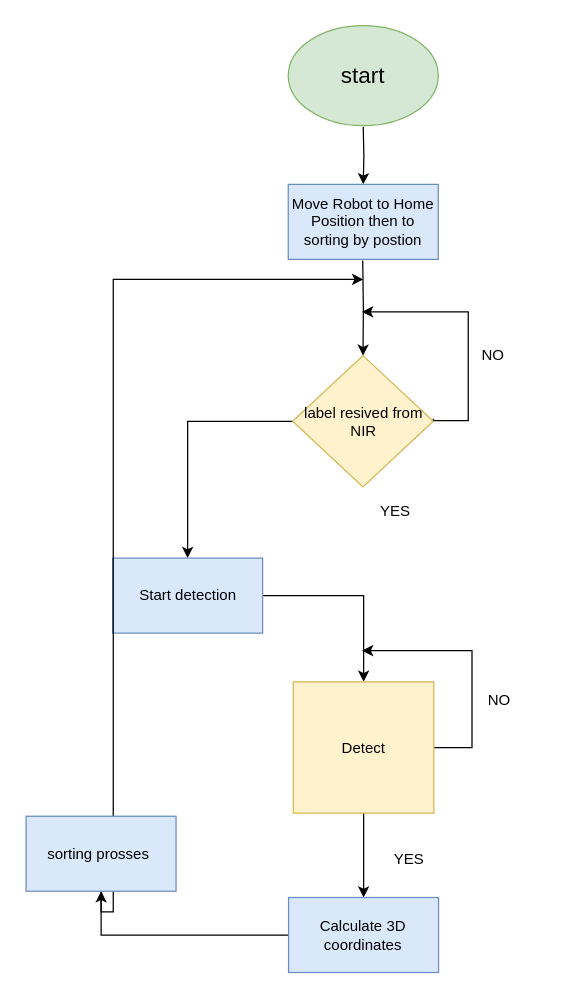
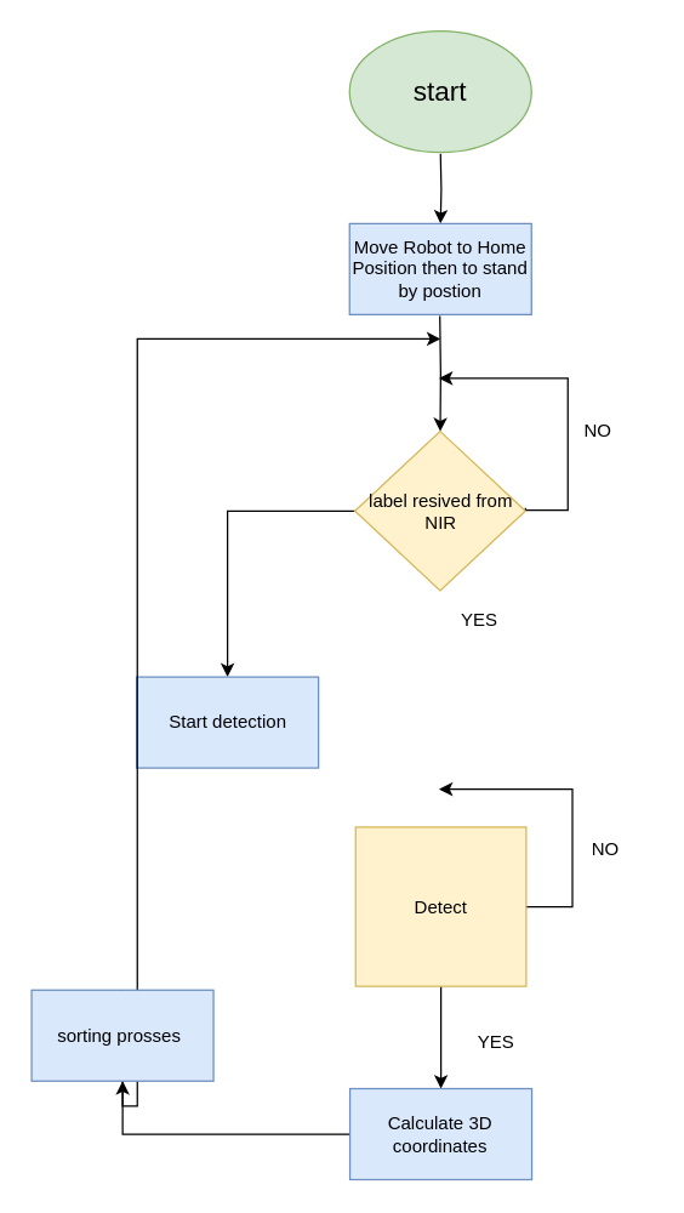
  <mxCell id="0" />
  <mxCell id="1" parent="0" />
  <mxCell id="2" value="&lt;font style=&quot;font-size: 18px;&quot;&gt;start&lt;/font&gt;" style="ellipse;whiteSpace=wrap;html=1;fillColor=#d5e8d4;strokeColor=#82b366;" parent="1" vertex="1"><mxGeometry x="230" y="20" width="120" height="80" as="geometry" /></mxCell>
  <mxCell id="3" value="" style="edgeStyle=orthogonalEdgeStyle;rounded=0;orthogonalLoop=1;jettySize=auto;html=1;" parent="1" target="4" edge="1"><mxGeometry relative="1" as="geometry"><mxPoint x="290" y="101" as="sourcePoint" /></mxGeometry></mxCell>
- <mxCell id="4" value="Move Robot to Home Position then to sorting by postion" style="rounded=0;whiteSpace=wrap;html=1;fillColor=#dae8fc;strokeColor=#6c8ebf;" parent="1" vertex="1"><mxGeometry x="230" y="147" width="120" height="60" as="geometry" /></mxCell>
+ <mxCell id="4" value="Move Robot to Home Position then to stand by postion" style="rounded=0;whiteSpace=wrap;html=1;fillColor=#dae8fc;strokeColor=#6c8ebf;" parent="1" vertex="1"><mxGeometry x="230" y="147" width="120" height="60" as="geometry" /></mxCell>
  <mxCell id="5" value="" style="edgeStyle=orthogonalEdgeStyle;rounded=0;orthogonalLoop=1;jettySize=auto;html=1;" parent="1" target="9" edge="1"><mxGeometry relative="1" as="geometry"><mxPoint x="289.571" y="207.92" as="sourcePoint" /></mxGeometry></mxCell>
  <mxCell id="6" value="" style="endArrow=none;html=1;rounded=0;entryX=0;entryY=0.5;entryDx=0;entryDy=0;" parent="1" edge="1"><mxGeometry width="50" height="50" relative="1" as="geometry"><mxPoint x="234" y="317" as="sourcePoint" /><mxPoint x="234" y="317" as="targetPoint" /></mxGeometry></mxCell>
  <mxCell id="7" style="edgeStyle=orthogonalEdgeStyle;rounded=0;orthogonalLoop=1;jettySize=auto;html=1;exitX=1;exitY=0.5;exitDx=0;exitDy=0;" parent="1" edge="1"><mxGeometry relative="1" as="geometry"><mxPoint x="289" y="249" as="targetPoint" /><mxPoint x="346" y="334.5" as="sourcePoint" /><Array as="points"><mxPoint x="346" y="336" /><mxPoint x="374" y="336" /><mxPoint x="374" y="249" /></Array></mxGeometry></mxCell>
  <mxCell id="8" value="" style="edgeStyle=orthogonalEdgeStyle;rounded=0;orthogonalLoop=1;jettySize=auto;html=1;" parent="1" source="9" target="12" edge="1"><mxGeometry relative="1" as="geometry" /></mxCell>
  <mxCell id="9" value="label resived from NIR" style="rhombus;whiteSpace=wrap;html=1;fillColor=#fff2cc;strokeColor=#d6b656;" parent="1" vertex="1"><mxGeometry x="233.5" y="284" width="112.5" height="105" as="geometry" /></mxCell>
  <mxCell id="10" value="NO" style="text;html=1;align=center;verticalAlign=middle;whiteSpace=wrap;rounded=0;" parent="1" vertex="1"><mxGeometry x="364" y="269" width="60" height="30" as="geometry" /></mxCell>
- <mxCell id="11" value="" style="edgeStyle=orthogonalEdgeStyle;rounded=0;orthogonalLoop=1;jettySize=auto;html=1;" parent="1" source="12" target="16" edge="1"><mxGeometry relative="1" as="geometry" /></mxCell>
  <mxCell id="12" value="Start detection" style="whiteSpace=wrap;html=1;fillColor=#dae8fc;strokeColor=#6c8ebf;" parent="1" vertex="1"><mxGeometry x="89.5" y="446" width="120" height="60" as="geometry" /></mxCell>
  <mxCell id="13" value="YES" style="text;html=1;align=center;verticalAlign=middle;whiteSpace=wrap;rounded=0;" parent="1" vertex="1"><mxGeometry x="286" y="394" width="60" height="30" as="geometry" /></mxCell>
  <mxCell id="14" style="edgeStyle=orthogonalEdgeStyle;rounded=0;orthogonalLoop=1;jettySize=auto;html=1;exitX=1;exitY=0.5;exitDx=0;exitDy=0;" parent="1" source="16" edge="1"><mxGeometry relative="1" as="geometry"><mxPoint x="289" y="520" as="targetPoint" /><mxPoint x="378" y="616" as="sourcePoint" /><Array as="points"><mxPoint x="377" y="598" /><mxPoint x="377" y="520" /></Array></mxGeometry></mxCell>
  <mxCell id="15" value="" style="edgeStyle=orthogonalEdgeStyle;rounded=0;orthogonalLoop=1;jettySize=auto;html=1;" parent="1" source="16" target="19" edge="1"><mxGeometry relative="1" as="geometry" /></mxCell>
  <mxCell id="16" value="Detect" style="whiteSpace=wrap;html=1;fillColor=#fff2cc;strokeColor=#d6b656;rounded=0;" parent="1" vertex="1"><mxGeometry x="234" y="545" width="112.5" height="105" as="geometry" /></mxCell>
  <mxCell id="17" value="NO" style="text;html=1;align=center;verticalAlign=middle;whiteSpace=wrap;rounded=0;" parent="1" vertex="1"><mxGeometry x="369" y="545" width="60" height="30" as="geometry" /></mxCell>
  <mxCell id="18" value="" style="edgeStyle=orthogonalEdgeStyle;rounded=0;orthogonalLoop=1;jettySize=auto;html=1;" parent="1" source="19" target="22" edge="1"><mxGeometry relative="1" as="geometry" /></mxCell>
  <mxCell id="19" value="Calculate 3D coordinates" style="whiteSpace=wrap;html=1;fillColor=#dae8fc;strokeColor=#6c8ebf;" parent="1" vertex="1"><mxGeometry x="230.25" y="717.5" width="120" height="60" as="geometry" /></mxCell>
  <mxCell id="20" value="YES" style="text;html=1;align=center;verticalAlign=middle;whiteSpace=wrap;rounded=0;" parent="1" vertex="1"><mxGeometry x="297" y="672" width="60" height="30" as="geometry" /></mxCell>
  <mxCell id="21" style="edgeStyle=orthogonalEdgeStyle;rounded=0;orthogonalLoop=1;jettySize=auto;html=1;exitX=0.5;exitY=0;exitDx=0;exitDy=0;" parent="1" source="22" edge="1"><mxGeometry relative="1" as="geometry"><mxPoint x="290" y="223" as="targetPoint" /><mxPoint x="-37" y="729" as="sourcePoint" /><Array as="points"><mxPoint x="90" y="729" /><mxPoint x="90" y="223" /></Array></mxGeometry></mxCell>
  <mxCell id="22" value="sorting prosses&amp;nbsp;" style="whiteSpace=wrap;html=1;fillColor=#dae8fc;strokeColor=#6c8ebf;" parent="1" vertex="1"><mxGeometry x="20.25" y="652.5" width="120" height="60" as="geometry" /></mxCell>
